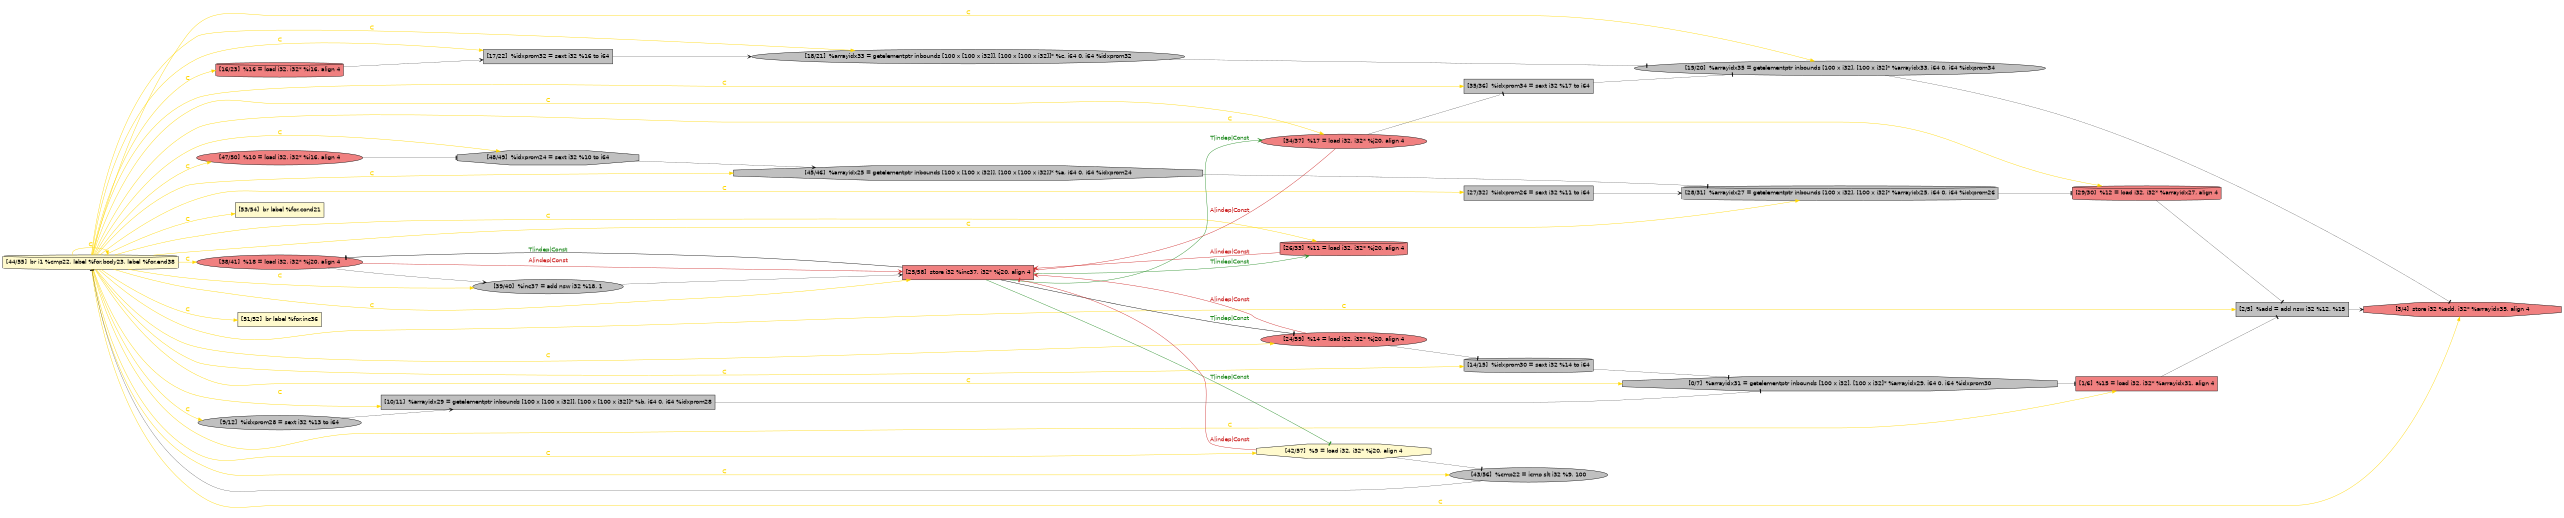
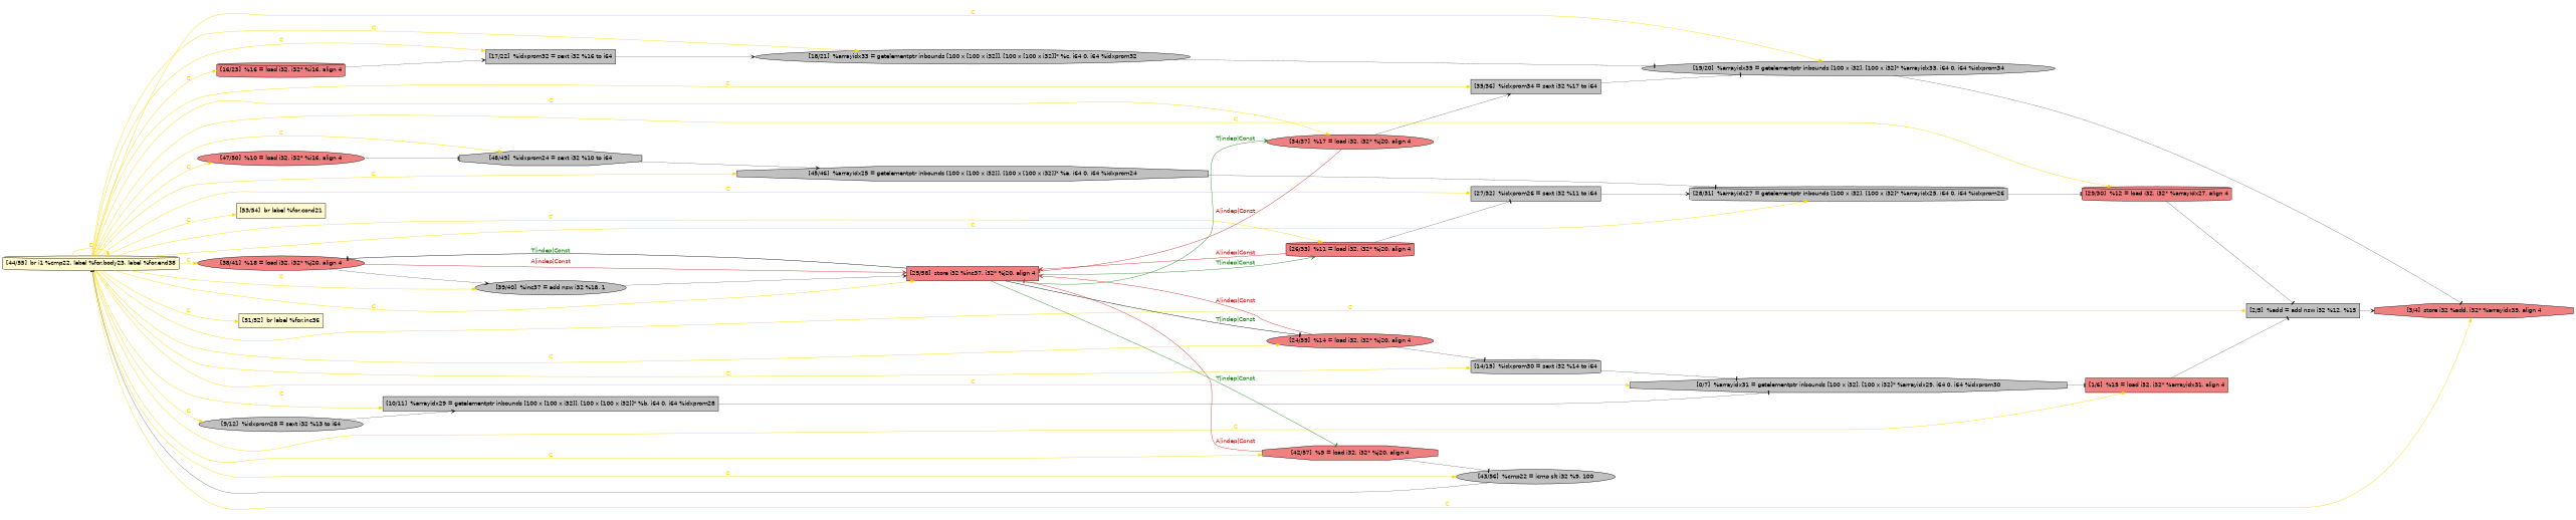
  digraph {
    fontname="DejaVu Sans"
    rankdir=LR
    node [fillcolor=grey fontname="DejaVu Sans" shape=ellipse style=filled]
    edge [color=gold fontcolor=gold fontname="DejaVu Sans" penwidth=1.0 style=solid]
    n1 [label="[9/12]  %idxprom28 = sext i32 %13 to i64"]
    n2 [label="[10/11]  %arrayidx29 = getelementptr inbounds [100 x [100 x i32]], [100 x [100 x i32]]* %b, i64 0, i64 %idxprom28" shape=box]
    n3 [label="[0/7]  %arrayidx31 = getelementptr inbounds [100 x i32], [100 x i32]* %arrayidx29, i64 0, i64 %idxprom30" shape=octagon]
    n4 [label="[17/22]  %idxprom32 = sext i32 %16 to i64" shape=box]
    n5 [label="[18/21]  %arrayidx33 = getelementptr inbounds [100 x [100 x i32]], [100 x [100 x i32]]* %c, i64 0, i64 %idxprom32"]
    n6 [label="[19/20]  %arrayidx35 = getelementptr inbounds [100 x i32], [100 x i32]* %arrayidx33, i64 0, i64 %idxprom34"]
    n7 [fillcolor=lemonchiffon label="[44/55]  br i1 %cmp22, label %for.body23, label %for.end38" shape=cylinder]
    n8 [fillcolor=lightcoral label="[47/50]  %10 = load i32, i32* %i16, align 4"]
    n9 [fillcolor=lightcoral label="[1/6]  %15 = load i32, i32* %arrayidx31, align 4" shape=box]
    n10 [fillcolor=lightcoral label="[38/41]  %18 = load i32, i32* %j20, align 4"]
    n11 [label="[45/46]  %arrayidx25 = getelementptr inbounds [100 x [100 x i32]], [100 x [100 x i32]]* %a, i64 0, i64 %idxprom24" shape=octagon]
    n12 [label="[2/5]  %add = add nsw i32 %12, %15" shape=box]
    n13 [fillcolor=lemonchiffon label="[53/54]  br label %for.cond21" shape=box]
    n14 [fillcolor=lightcoral label="[26/33]  %11 = load i32, i32* %j20, align 4" shape=cylinder]
    n15 [label="[35/36]  %idxprom34 = sext i32 %17 to i64" shape=box]
    n16 [label="[48/49]  %idxprom24 = sext i32 %10 to i64" shape=octagon]
    n17 [fillcolor=lightcoral label="[24/59]  %14 = load i32, i32* %j20, align 4"]
    n18 [label="[14/15]  %idxprom30 = sext i32 %14 to i64" shape=cylinder]
    n19 [fillcolor=lemonchiffon label="[51/52]  br label %for.inc36" shape=box]
    n20 [label="[28/31]  %arrayidx27 = getelementptr inbounds [100 x i32], [100 x i32]* %arrayidx25, i64 0, i64 %idxprom26" shape=cylinder]
    n21 [fillcolor=lightcoral label="[16/23]  %16 = load i32, i32* %i16, align 4" shape=cylinder]
    n22 [fillcolor=lightcoral label="[29/30]  %12 = load i32, i32* %arrayidx27, align 4" shape=cylinder]
    n23 [label="[27/32]  %idxprom26 = sext i32 %11 to i64" shape=box]
    n24 [label="[43/56]  %cmp22 = icmp slt i32 %9, 100"]
    n25 [fillcolor=lightcoral label="[25/58]  store i32 %inc37, i32* %j20, align 4" shape=box]
-   n26 [fillcolor=lemonchiffon label="[42/57]  %9 = load i32, i32* %j20, align 4" shape=octagon]
+   n26 [fillcolor=lightcoral label="[42/57]  %9 = load i32, i32* %j20, align 4" shape=octagon]
    n27 [label="[39/40]  %inc37 = add nsw i32 %18, 1"]
    n28 [fillcolor=lightcoral label="[3/4]  store i32 %add, i32* %arrayidx35, align 4" shape=octagon]
    n29 [fillcolor=lightcoral label="[34/37]  %17 = load i32, i32* %j20, align 4"]
    n1 -> n2 [arrowhead=vee color=black fontcolor=black penwidth=0.5]
    n2 -> n3 [arrowhead=tee color=black fontcolor=black penwidth=0.5]
    n3 -> n9 [arrowhead=tee color=black fontcolor=black penwidth=0.5]
    n4 -> n5 [arrowhead=vee color=black fontcolor=black penwidth=0.5]
    n5 -> n6 [arrowhead=tee color=black fontcolor=black penwidth=0.5]
    n6 -> n28 [arrowhead=tee color=black fontcolor=black penwidth=0.5]
    n7 -> n1 [label=C]
    n7 -> n2 [label=C]
    n7 -> n3 [label=C]
    n7 -> n4 [label=C]
    n7 -> n5 [label=C]
    n7 -> n6 [label=C]
    n7 -> n7 [label=C]
    n7 -> n8 [label=C]
    n7 -> n9 [label=C]
    n7 -> n10 [label=C]
    n7 -> n11 [label=C]
    n7 -> n12 [label=C]
    n7 -> n13 [label=C]
    n7 -> n14 [label=C]
    n7 -> n15 [label=C]
    n7 -> n16 [label=C]
    n7 -> n17 [label=C]
    n7 -> n18 [label=C]
    n7 -> n19 [label=C]
    n7 -> n20 [label=C]
    n7 -> n21 [label=C]
    n7 -> n22 [label=C]
    n7 -> n23 [label=C]
    n7 -> n24 [label=C]
    n7 -> n25 [label=C]
    n7 -> n26 [label=C]
    n7 -> n27 [label=C]
    n7 -> n28 [label=C]
    n7 -> n29 [label=C]
    n8 -> n16 [arrowhead=tee color=black fontcolor=black penwidth=0.5]
    n9 -> n12 [arrowhead=tee color=black fontcolor=black penwidth=0.5]
    n10 -> n25 [arrowhead=vee color=firebrick3 fontcolor=firebrick3 label="A|indep|Const"]
    n10 -> n27 [arrowhead=vee color=black fontcolor=black penwidth=0.5]
    n11 -> n20 [arrowhead=tee color=black fontcolor=black penwidth=0.5]
    n12 -> n28 [arrowhead=vee color=black fontcolor=black penwidth=0.5]
+   n14 -> n23 [arrowhead=tee color=black fontcolor=black penwidth=0.5]
    n14 -> n25 [arrowhead=vee color=firebrick3 fontcolor=firebrick3 label="A|indep|Const"]
    n15 -> n6 [arrowhead=tee color=black fontcolor=black penwidth=0.5]
    n16 -> n11 [arrowhead=vee color=black fontcolor=black penwidth=0.5]
    n17 -> n18 [arrowhead=tee color=black fontcolor=black penwidth=0.5]
    n17 -> n25 [arrowhead=vee color=firebrick3 fontcolor=firebrick3 label="A|indep|Const"]
    n18 -> n3 [arrowhead=tee color=black fontcolor=black penwidth=0.5]
    n20 -> n22 [arrowhead=tee color=black fontcolor=black penwidth=0.5]
    n21 -> n4 [arrowhead=vee color=black fontcolor=black penwidth=0.5]
    n22 -> n12 [arrowhead=tee color=black fontcolor=black penwidth=0.5]
    n23 -> n20 [arrowhead=vee color=black fontcolor=black penwidth=0.5]
    n24 -> n7 [arrowhead=tee color=black fontcolor=black penwidth=0.5]
    n25 -> n10 [arrowhead=tee color=black fontcolor=forestgreen label="T|indep|Const"]
    n25 -> n14 [arrowhead=vee color=forestgreen fontcolor=forestgreen label="T|indep|Const"]
    n25 -> n17 [arrowhead=tee color=black fontcolor=forestgreen label="T|indep|Const"]
    n25 -> n26 [arrowhead=tee color=forestgreen fontcolor=forestgreen label="T|indep|Const"]
    n25 -> n29 [arrowhead=vee color=forestgreen fontcolor=forestgreen label="T|indep|Const"]
    n26 -> n24 [arrowhead=tee color=black fontcolor=black penwidth=0.5]
    n26 -> n25 [arrowhead=tee color=firebrick3 fontcolor=firebrick3 label="A|indep|Const"]
    n27 -> n25 [arrowhead=vee color=black fontcolor=black penwidth=0.5]
-   n29 -> n15 [arrowhead=tee color=black fontcolor=black penwidth=0.5]
+   n29 -> n15 [arrowhead=vee color=black fontcolor=black penwidth=0.5]
    n29 -> n25 [arrowhead=tee color=firebrick3 fontcolor=firebrick3 label="A|indep|Const"]
  }
